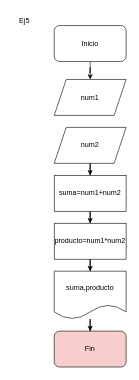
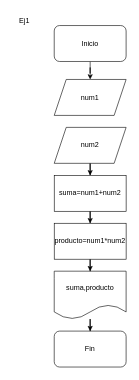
  <mxCell id="0" />
  <mxCell id="1" parent="0" />
  <mxCell id="2" value="" style="edgeStyle=orthogonalEdgeStyle;rounded=0;orthogonalLoop=1;jettySize=auto;html=1;" edge="1" parent="1" source="3" target="5"><mxGeometry relative="1" as="geometry" /></mxCell>
  <mxCell id="3" value="Inicio" style="rounded=1;whiteSpace=wrap;html=1;" vertex="1" parent="1"><mxGeometry x="90" y="42" width="120" height="60" as="geometry" /></mxCell>
- <mxCell id="4" value="Fin" style="rounded=1;whiteSpace=wrap;html=1;fillColor=#f8cecc;" vertex="1" parent="1"><mxGeometry x="90" y="552" width="120" height="60" as="geometry" /></mxCell>
+ <mxCell id="4" value="Fin" style="rounded=1;whiteSpace=wrap;html=1;" vertex="1" parent="1"><mxGeometry x="90" y="552" width="120" height="60" as="geometry" /></mxCell>
  <mxCell id="5" value="num1" style="shape=parallelogram;perimeter=parallelogramPerimeter;whiteSpace=wrap;html=1;fixedSize=1;" vertex="1" parent="1"><mxGeometry x="90" y="132" width="120" height="60" as="geometry" /></mxCell>
  <mxCell id="6" value="" style="edgeStyle=orthogonalEdgeStyle;rounded=0;orthogonalLoop=1;jettySize=auto;html=1;" edge="1" parent="1" source="7" target="9"><mxGeometry relative="1" as="geometry" /></mxCell>
  <mxCell id="7" value="num2" style="shape=parallelogram;perimeter=parallelogramPerimeter;whiteSpace=wrap;html=1;fixedSize=1;" vertex="1" parent="1"><mxGeometry x="90" y="212" width="120" height="60" as="geometry" /></mxCell>
  <mxCell id="8" value="" style="edgeStyle=orthogonalEdgeStyle;rounded=0;orthogonalLoop=1;jettySize=auto;html=1;" edge="1" parent="1" source="9" target="14"><mxGeometry relative="1" as="geometry" /></mxCell>
  <mxCell id="9" value="suma=num1+num2" style="whiteSpace=wrap;html=1;" vertex="1" parent="1"><mxGeometry x="90" y="292" width="120" height="60" as="geometry" /></mxCell>
  <mxCell id="10" value="" style="edgeStyle=orthogonalEdgeStyle;rounded=0;orthogonalLoop=1;jettySize=auto;html=1;" edge="1" parent="1" source="11" target="4"><mxGeometry relative="1" as="geometry" /></mxCell>
  <mxCell id="11" value="suma,producto" style="shape=document;whiteSpace=wrap;html=1;boundedLbl=1;" vertex="1" parent="1"><mxGeometry x="90" y="452" width="120" height="80" as="geometry" /></mxCell>
- <mxCell id="12" value="Ej5" style="text;html=1;align=center;verticalAlign=middle;resizable=0;points=[];autosize=1;strokeColor=none;fillColor=none;" vertex="1" parent="1"><mxGeometry x="20" y="20" width="40" height="30" as="geometry" /></mxCell>
+ <mxCell id="12" value="Ej1" style="text;html=1;align=center;verticalAlign=middle;resizable=0;points=[];autosize=1;strokeColor=none;fillColor=none;" vertex="1" parent="1"><mxGeometry x="20" y="20" width="40" height="30" as="geometry" /></mxCell>
  <mxCell id="13" value="" style="edgeStyle=orthogonalEdgeStyle;rounded=0;orthogonalLoop=1;jettySize=auto;html=1;" edge="1" parent="1" source="14" target="11"><mxGeometry relative="1" as="geometry" /></mxCell>
  <mxCell id="14" value="producto=num1*num2" style="whiteSpace=wrap;html=1;" vertex="1" parent="1"><mxGeometry x="90" y="372" width="120" height="60" as="geometry" /></mxCell>
